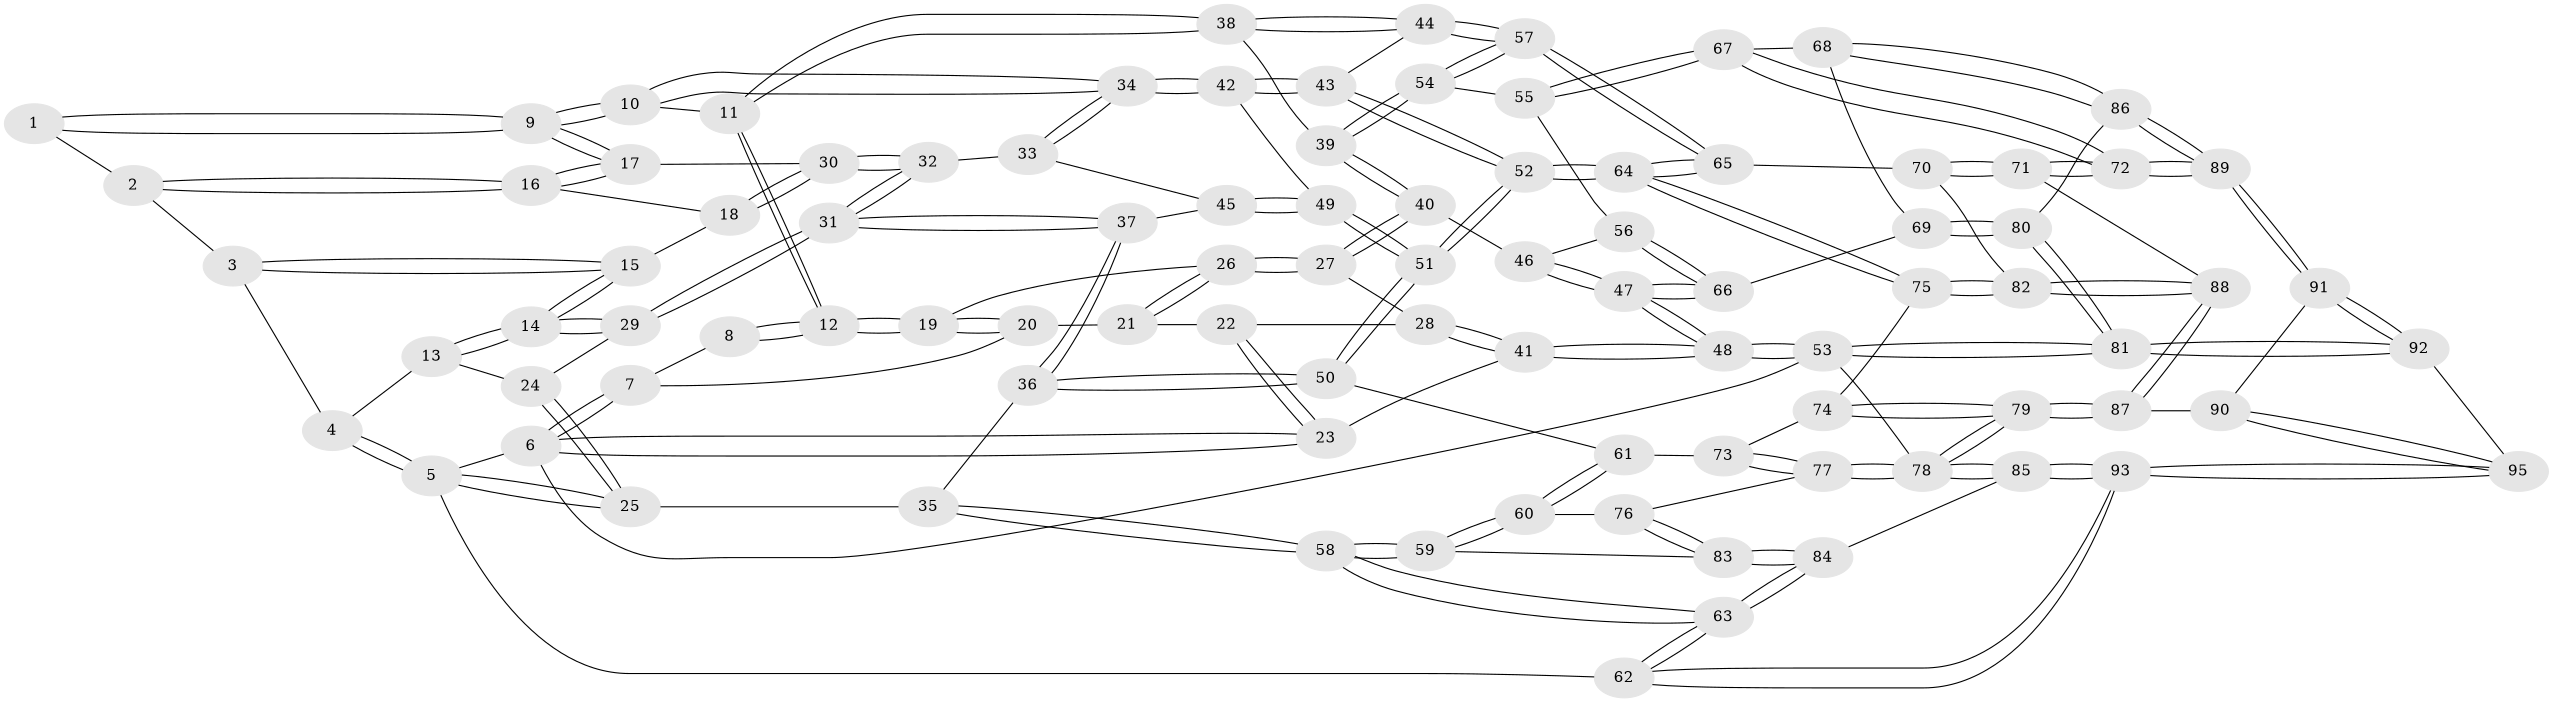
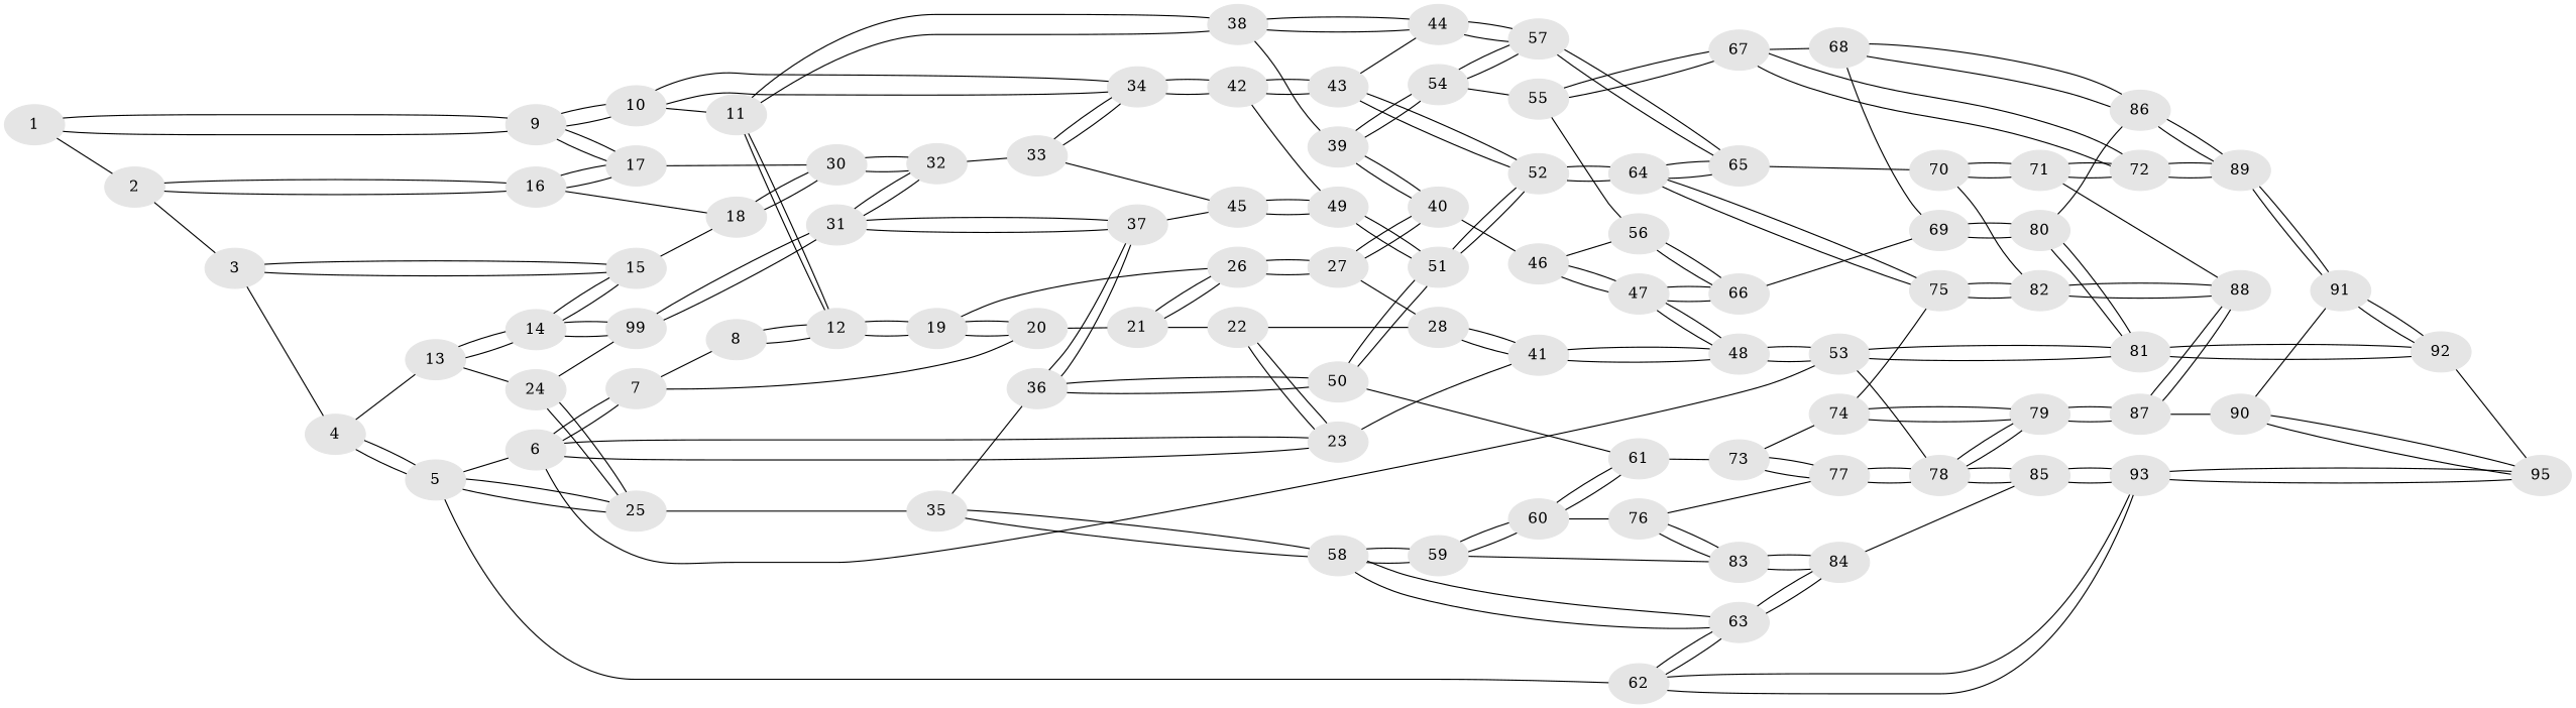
  graph {
    rankdir=LR
    node [color=gray90 style=filled]
    1
    2
    9
    3
    16
    10
    17
    4
    15
    18
    5
    13
    6
    25
    62
    14
    24
    7
    23
    53
    35
    63
    93
    8
    20
    41
    81
    78
    12
    21
    19
    11
    34
    30
    38
    42
    39
    44
    26
-   29
+   29 [label=99]
    31
    32
    27
    22
    28
    48
    36
    58
    40
    46
    37
    33
    45
    49
    43
    50
    59
    51
    61
    54
    57
    55
    47
    56
    52
    64
    65
    66
    69
    73
    75
    92
    67
    68
    72
    70
    60
    83
    84
    76
    77
    74
    n83 [label=95]
    85
    82
    71
    80
    86
    89
    88
    91
    79
    87
    90
    1 -- 2
    1 -- 9
    1 -- 9
    2 -- 3
    2 -- 16
    2 -- 16
    9 -- 10
    9 -- 10
    9 -- 17
    9 -- 17
    3 -- 4
    3 -- 15
    3 -- 15
    16 -- 17
    16 -- 17
    16 -- 18
    10 -- 11
    10 -- 34
    10 -- 34
    17 -- 30
    4 -- 5
    4 -- 5
    4 -- 13
    15 -- 18
    18 -- 30
    18 -- 30
    5 -- 6
    5 -- 25
    5 -- 25
    5 -- 62
    13 -- 14
    13 -- 14
    13 -- 24
    6 -- 7
    6 -- 7
    6 -- 23
    6 -- 23
    6 -- 53
    25 -- 35
    62 -- 63
    62 -- 63
    62 -- 93
    62 -- 93
    14 -- 15
    14 -- 15
    14 -- 29
    14 -- 29
    24 -- 25
    24 -- 25
    24 -- 29
    7 -- 8
    7 -- 20
    23 -- 41
    53 -- 81
    53 -- 81
    53 -- 78
    35 -- 36
    35 -- 58
    35 -- 58
    63 -- 84
    63 -- 84
    93 -- n83
    93 -- n83
    8 -- 12
    8 -- 12
    20 -- 21
    41 -- 48
    41 -- 48
    81 -- 92
    81 -- 92
    78 -- 85
    78 -- 85
    78 -- 79
    78 -- 79
    12 -- 19
    12 -- 19
    21 -- 26
    21 -- 26
    21 -- 22
    19 -- 20
    19 -- 20
    19 -- 26
    11 -- 12
    11 -- 12
    11 -- 38
    11 -- 38
    34 -- 42
    34 -- 42
    30 -- 32
    30 -- 32
    38 -- 39
    38 -- 44
    38 -- 44
    42 -- 49
    42 -- 43
    42 -- 43
    39 -- 40
    39 -- 40
    39 -- 54
    39 -- 54
    44 -- 57
    44 -- 57
    26 -- 27
    26 -- 27
    29 -- 31
    29 -- 31
    31 -- 32
    31 -- 32
    31 -- 37
    31 -- 37
    32 -- 33
    27 -- 28
    27 -- 40
    27 -- 40
    22 -- 23
    22 -- 23
    22 -- 28
    28 -- 41
    28 -- 41
    48 -- 53
    48 -- 53
    36 -- 37
    36 -- 37
    36 -- 50
    36 -- 50
    58 -- 63
    58 -- 63
    58 -- 59
    58 -- 59
    40 -- 46
    46 -- 47
    46 -- 47
    46 -- 56
    37 -- 45
    33 -- 34
    33 -- 34
    33 -- 45
    45 -- 49
    45 -- 49
    49 -- 51
    49 -- 51
    43 -- 44
    43 -- 52
    43 -- 52
    50 -- 51
    50 -- 51
    50 -- 61
    59 -- 60
    59 -- 60
    59 -- 83
    51 -- 52
    51 -- 52
    61 -- 73
    54 -- 57
    54 -- 57
    54 -- 55
    57 -- 65
    57 -- 65
    55 -- 56
    55 -- 67
    55 -- 67
    47 -- 48
    47 -- 48
    47 -- 66
    47 -- 66
    56 -- 66
    56 -- 66
    52 -- 64
    52 -- 64
    64 -- 65
    64 -- 65
    64 -- 75
    64 -- 75
    65 -- 70
    66 -- 69
    69 -- 80
    69 -- 80
    73 -- 77
    73 -- 77
    73 -- 74
    75 -- 82
    75 -- 82
    92 -- n83
    67 -- 68
    67 -- 72
    67 -- 72
    68 -- 69
    68 -- 86
    68 -- 86
    72 -- 89
    72 -- 89
    70 -- 82
    70 -- 71
    70 -- 71
    60 -- 61
    60 -- 61
    60 -- 76
    83 -- 84
    83 -- 84
    84 -- 85
    76 -- 83
    76 -- 83
    76 -- 77
    77 -- 78
    77 -- 78
    74 -- 75
    74 -- 79
    74 -- 79
    85 -- 93
    85 -- 93
    82 -- 88
    82 -- 88
    71 -- 72
    71 -- 72
    71 -- 88
    80 -- 81
    80 -- 81
    80 -- 86
    86 -- 89
    86 -- 89
    89 -- 91
    89 -- 91
    91 -- 92
    91 -- 92
    79 -- 87
    79 -- 87
    87 -- 88
    87 -- 88
    87 -- 90
    90 -- n83
    90 -- n83
    90 -- 91
  }
